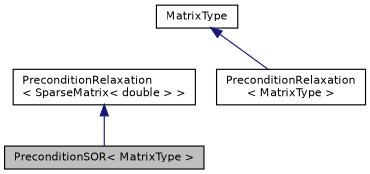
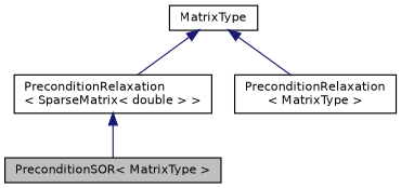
  digraph {
    node [color=black fillcolor=white fontname=Helvetica fontsize=10 shape=record style=filled]
    edge [color=midnightblue dir=back fontname=Helvetica fontsize=10 labelfontname=Helvetica labelfontsize=10 style=solid]
    n1 [fillcolor=grey75 fontcolor=black height=0.2 label="PreconditionSOR\< MatrixType \>" width=0.4]
    n2 [height=0.2 label="PreconditionRelaxation\l\< SparseMatrix\< double \> \>" width=0.4]
    n3 [height=0.2 label=MatrixType width=0.4]
    n4 [height=0.2 label="PreconditionRelaxation\l\< MatrixType \>" width=0.4]
    n2 -> n1
+   n3 -> n2
    n3 -> n4
  }
